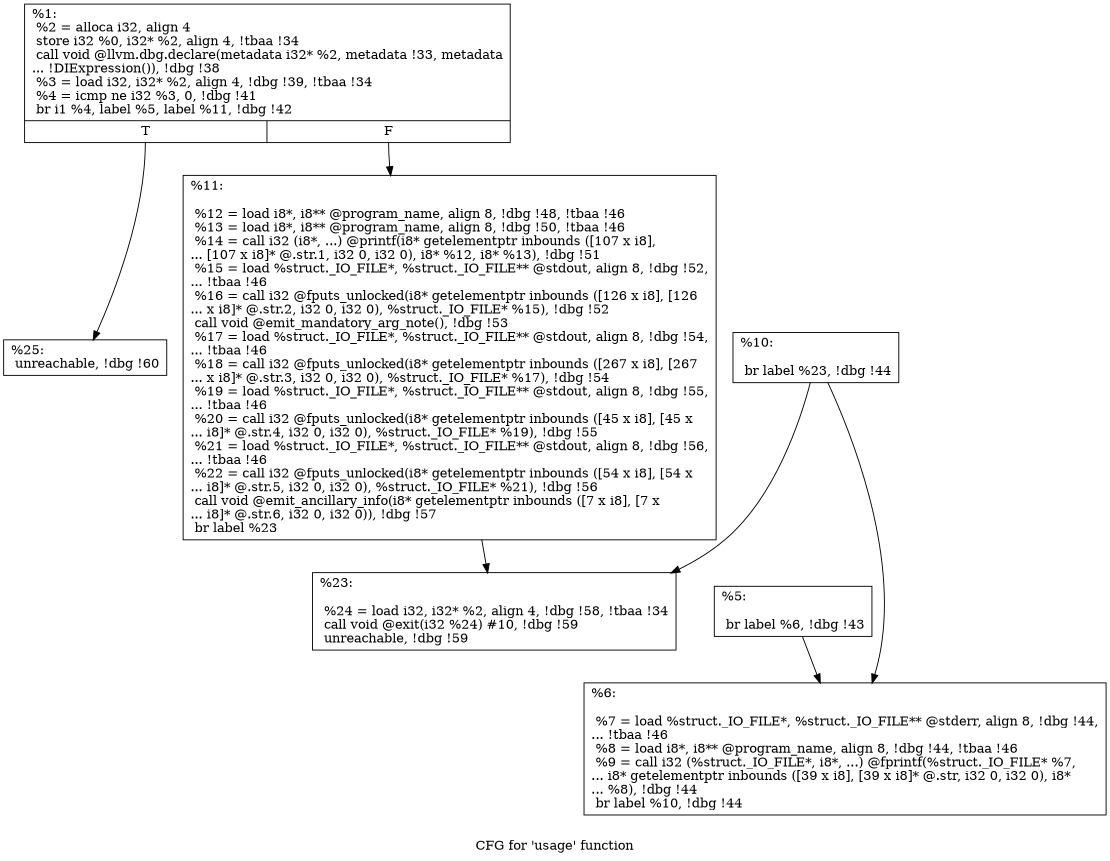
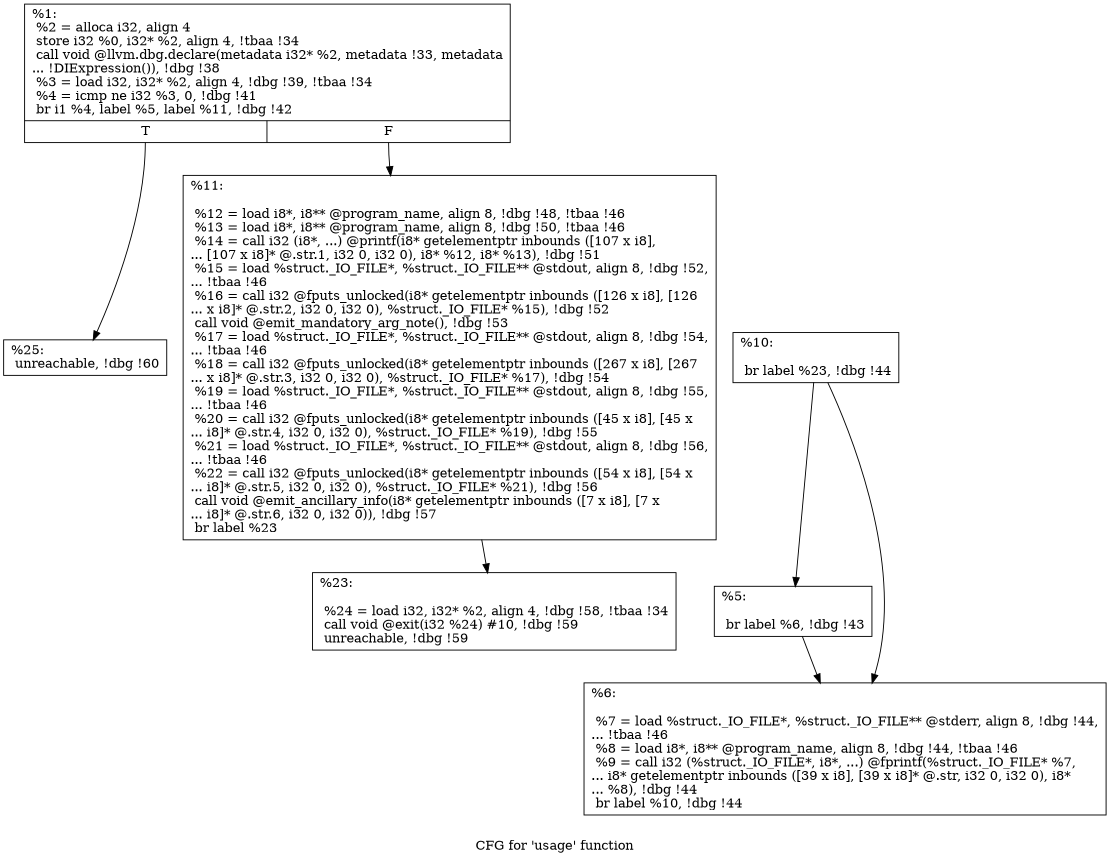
  digraph {
    label="CFG for 'usage' function"
    node [shape=record]
    n1 [label="{%1:\l  %2 = alloca i32, align 4\l  store i32 %0, i32* %2, align 4, !tbaa !34\l  call void @llvm.dbg.declare(metadata i32* %2, metadata !33, metadata\l... !DIExpression()), !dbg !38\l  %3 = load i32, i32* %2, align 4, !dbg !39, !tbaa !34\l  %4 = icmp ne i32 %3, 0, !dbg !41\l  br i1 %4, label %5, label %11, !dbg !42\l|{<s0>T|<s1>F}}"]
    n2 [label="{%11:\l\l  %12 = load i8*, i8** @program_name, align 8, !dbg !48, !tbaa !46\l  %13 = load i8*, i8** @program_name, align 8, !dbg !50, !tbaa !46\l  %14 = call i32 (i8*, ...) @printf(i8* getelementptr inbounds ([107 x i8],\l... [107 x i8]* @.str.1, i32 0, i32 0), i8* %12, i8* %13), !dbg !51\l  %15 = load %struct._IO_FILE*, %struct._IO_FILE** @stdout, align 8, !dbg !52,\l... !tbaa !46\l  %16 = call i32 @fputs_unlocked(i8* getelementptr inbounds ([126 x i8], [126\l... x i8]* @.str.2, i32 0, i32 0), %struct._IO_FILE* %15), !dbg !52\l  call void @emit_mandatory_arg_note(), !dbg !53\l  %17 = load %struct._IO_FILE*, %struct._IO_FILE** @stdout, align 8, !dbg !54,\l... !tbaa !46\l  %18 = call i32 @fputs_unlocked(i8* getelementptr inbounds ([267 x i8], [267\l... x i8]* @.str.3, i32 0, i32 0), %struct._IO_FILE* %17), !dbg !54\l  %19 = load %struct._IO_FILE*, %struct._IO_FILE** @stdout, align 8, !dbg !55,\l... !tbaa !46\l  %20 = call i32 @fputs_unlocked(i8* getelementptr inbounds ([45 x i8], [45 x\l... i8]* @.str.4, i32 0, i32 0), %struct._IO_FILE* %19), !dbg !55\l  %21 = load %struct._IO_FILE*, %struct._IO_FILE** @stdout, align 8, !dbg !56,\l... !tbaa !46\l  %22 = call i32 @fputs_unlocked(i8* getelementptr inbounds ([54 x i8], [54 x\l... i8]* @.str.5, i32 0, i32 0), %struct._IO_FILE* %21), !dbg !56\l  call void @emit_ancillary_info(i8* getelementptr inbounds ([7 x i8], [7 x\l... i8]* @.str.6, i32 0, i32 0)), !dbg !57\l  br label %23\l}"]
    n3 [label="{%25:                                                  \l  unreachable, !dbg !60\l}"]
    n4 [label="{%5:\l\l  br label %6, !dbg !43\l}"]
    n5 [label="{%6:\l\l  %7 = load %struct._IO_FILE*, %struct._IO_FILE** @stderr, align 8, !dbg !44,\l... !tbaa !46\l  %8 = load i8*, i8** @program_name, align 8, !dbg !44, !tbaa !46\l  %9 = call i32 (%struct._IO_FILE*, i8*, ...) @fprintf(%struct._IO_FILE* %7,\l... i8* getelementptr inbounds ([39 x i8], [39 x i8]* @.str, i32 0, i32 0), i8*\l... %8), !dbg !44\l  br label %10, !dbg !44\l}"]
    n6 [label="{%23:\l\l  %24 = load i32, i32* %2, align 4, !dbg !58, !tbaa !34\l  call void @exit(i32 %24) #10, !dbg !59\l  unreachable, !dbg !59\l}"]
    n7 [label="{%10:\l\l  br label %23, !dbg !44\l}"]
    n1 -> n2 [tailport=s1]
    n1 -> n3 [tailport=s0]
    n2 -> n6
    n4 -> n5
    n7 -> n5
-   n7 -> n6
+   n7 -> n4
  }
